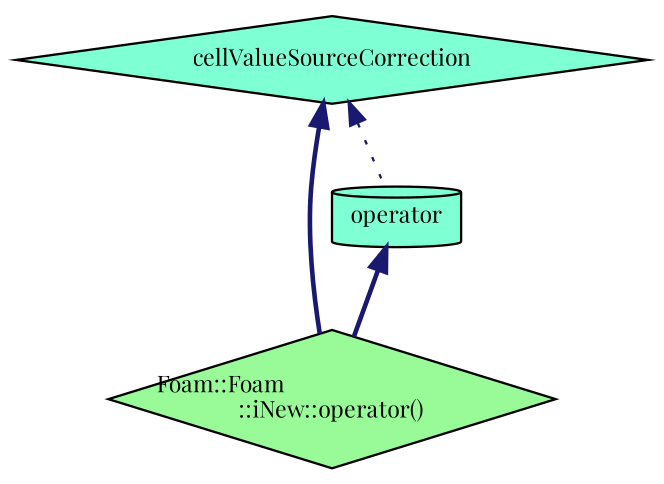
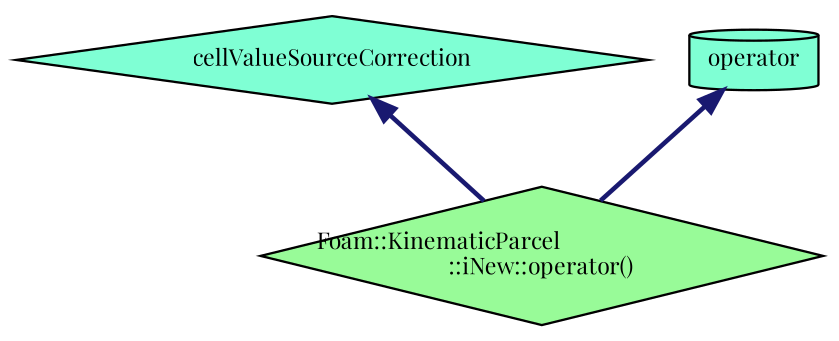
  digraph {
    fontname="Playfair Display"
    rankdir=TB
    node [color=black fillcolor=aquamarine fontname="Playfair Display" fontsize=10 shape=diamond style=filled]
    edge [color=midnightblue dir=back fontname="Playfair Display" fontsize=10 labelfontname=FreeSans labelfontsize=10 style=bold]
    n1 [fontcolor=black height=0.2 label=cellValueSourceCorrection width=0.4]
-   n2 [fillcolor=palegreen height=0.2 label="Foam::Foam\l::iNew::operator()" width=0.4]
+   n2 [fillcolor=palegreen height=0.2 label="Foam::KinematicParcel\l::iNew::operator()" width=0.4]
    n3 [height=0.2 label=operator shape=cylinder width=0.4]
    n1 -> n2
-   n1 -> n3 [style=dotted]
    n3 -> n2
  }
